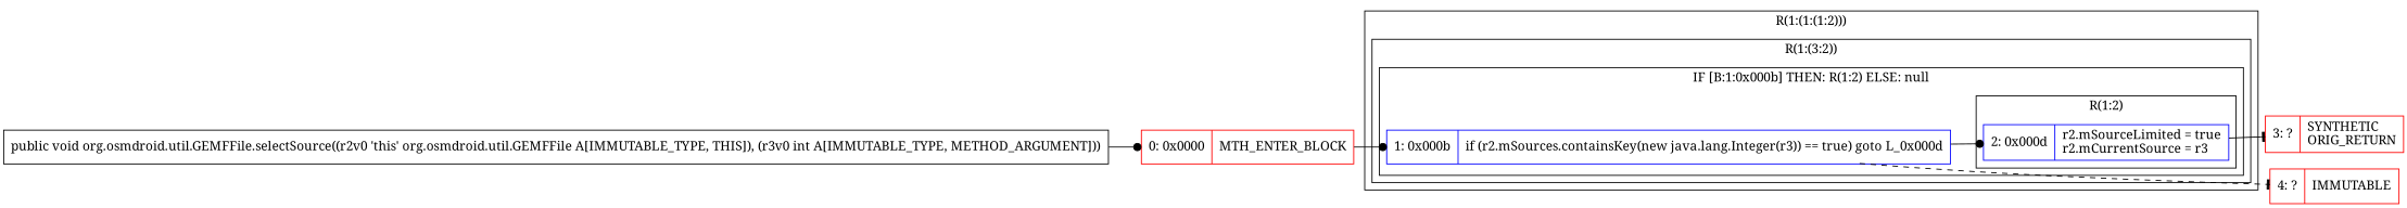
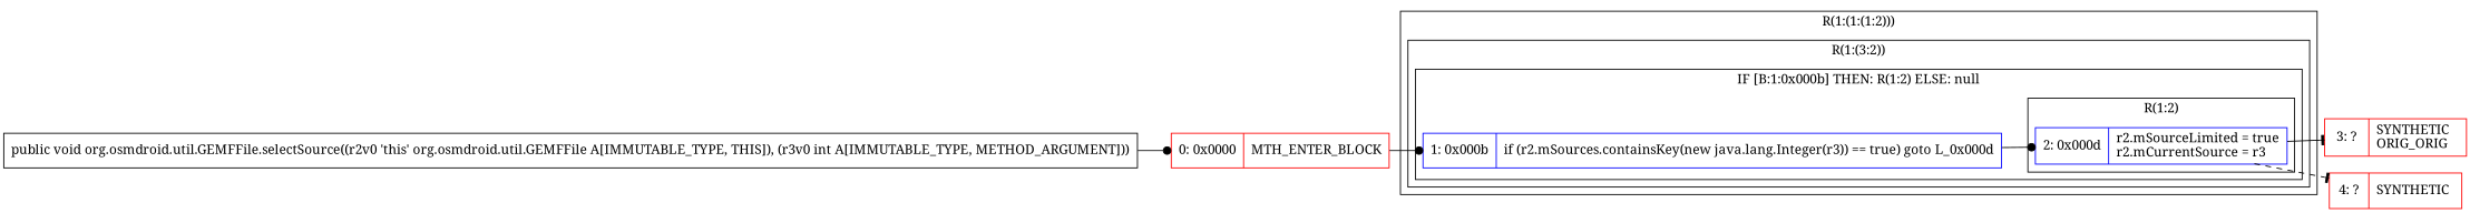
  digraph {
    fontname="Noto Serif"
    rankdir=LR
    node [color=red fontname="Noto Serif" shape=record]
    edge [arrowhead=dot fontname="Noto Serif"]
    n1 [color=blue label="{2\:\ 0x000d|r2.mSourceLimited = true\lr2.mCurrentSource = r3\l}"]
    n2 [color=blue label="{1\:\ 0x000b|if (r2.mSources.containsKey(new java.lang.Integer(r3)) == true) goto L_0x000d\l}"]
-   n3 [label="{3\:\ ?|SYNTHETIC\lORIG_RETURN\l}"]
-   n4 [label="{4\:\ ?|IMMUTABLE\l}"]
+   n3 [label="{3\:\ ?|SYNTHETIC\lORIG_ORIG\l}"]
+   n4 [label="{4\:\ ?|SYNTHETIC\l}"]
    n5 [label="{0\:\ 0x0000|MTH_ENTER_BLOCK\l}"]
    n6 [label="{public void org.osmdroid.util.GEMFFile.selectSource((r2v0 'this' org.osmdroid.util.GEMFFile A[IMMUTABLE_TYPE, THIS]), (r3v0 int A[IMMUTABLE_TYPE, METHOD_ARGUMENT])) }" color=""]
    subgraph cluster_1 {
      label="R(1:(1:(1:2)))"
      subgraph cluster_2 {
        label="R(1:(3:2))"
        subgraph cluster_3 {
          label="IF [B:1:0x000b] THEN: R(1:2) ELSE: null"
          n2
          subgraph cluster_4 {
            label="R(1:2)"
            n1
          }
        }
      }
    }
    n1 -> n3 [arrowhead=tee]
    n2 -> n1
-   n2 -> n4 [arrowhead=tee style=dashed]
+   n1 -> n4 [arrowhead=tee style=dashed]
    n5 -> n2
    n6 -> n5
  }
